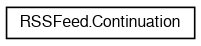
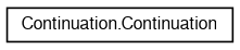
  digraph {
    rankdir=LR
-   n1 [color=black fillcolor=white fontname=FreeSans fontsize=10 height=0.2 label="RSSFeed.Continuation" shape=record style=filled width=0.4]
+   n1 [color=black fillcolor=white fontname=FreeSans fontsize=10 height=0.2 label="Continuation.Continuation" shape=record style=filled width=0.4]
  }
